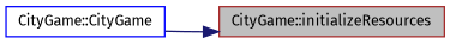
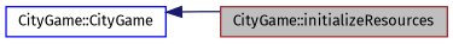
  digraph {
    rankdir=RL
    fontname="Fira Sans"
    node [fontname="Fira Sans" fontsize=10 shape=record style=filled]
    n1 [color=brown fillcolor=grey75 fontcolor=black height=0.2 label="CityGame::initializeResources" width=0.4]
    n2 [color=blue fillcolor=white height=0.2 label="CityGame::CityGame" width=0.4]
-   n1 -> n2 [color=midnightblue dir=back fontname="Fira Sans" fontsize=10 labelfontname=Helvetica labelfontsize=10 style=solid]
+   n2 -> n1 [color=midnightblue dir=back fontname="Fira Sans" fontsize=10 labelfontname=Helvetica labelfontsize=10 style=solid]
  }
